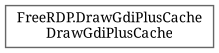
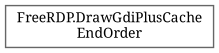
  digraph {
    rankdir=LR
    fontname="Noto Serif"
-   n1 [color=grey40 fillcolor=white fontname="Noto Serif" fontsize=10 height=0.2 label="FreeRDP.DrawGdiPlusCache\lDrawGdiPlusCache" shape=box style=filled width=0.4]
+   n1 [color=grey40 fillcolor=white fontname="Noto Serif" fontsize=10 height=0.2 label="FreeRDP.DrawGdiPlusCache\lEndOrder" shape=box style=filled width=0.4]
  }
